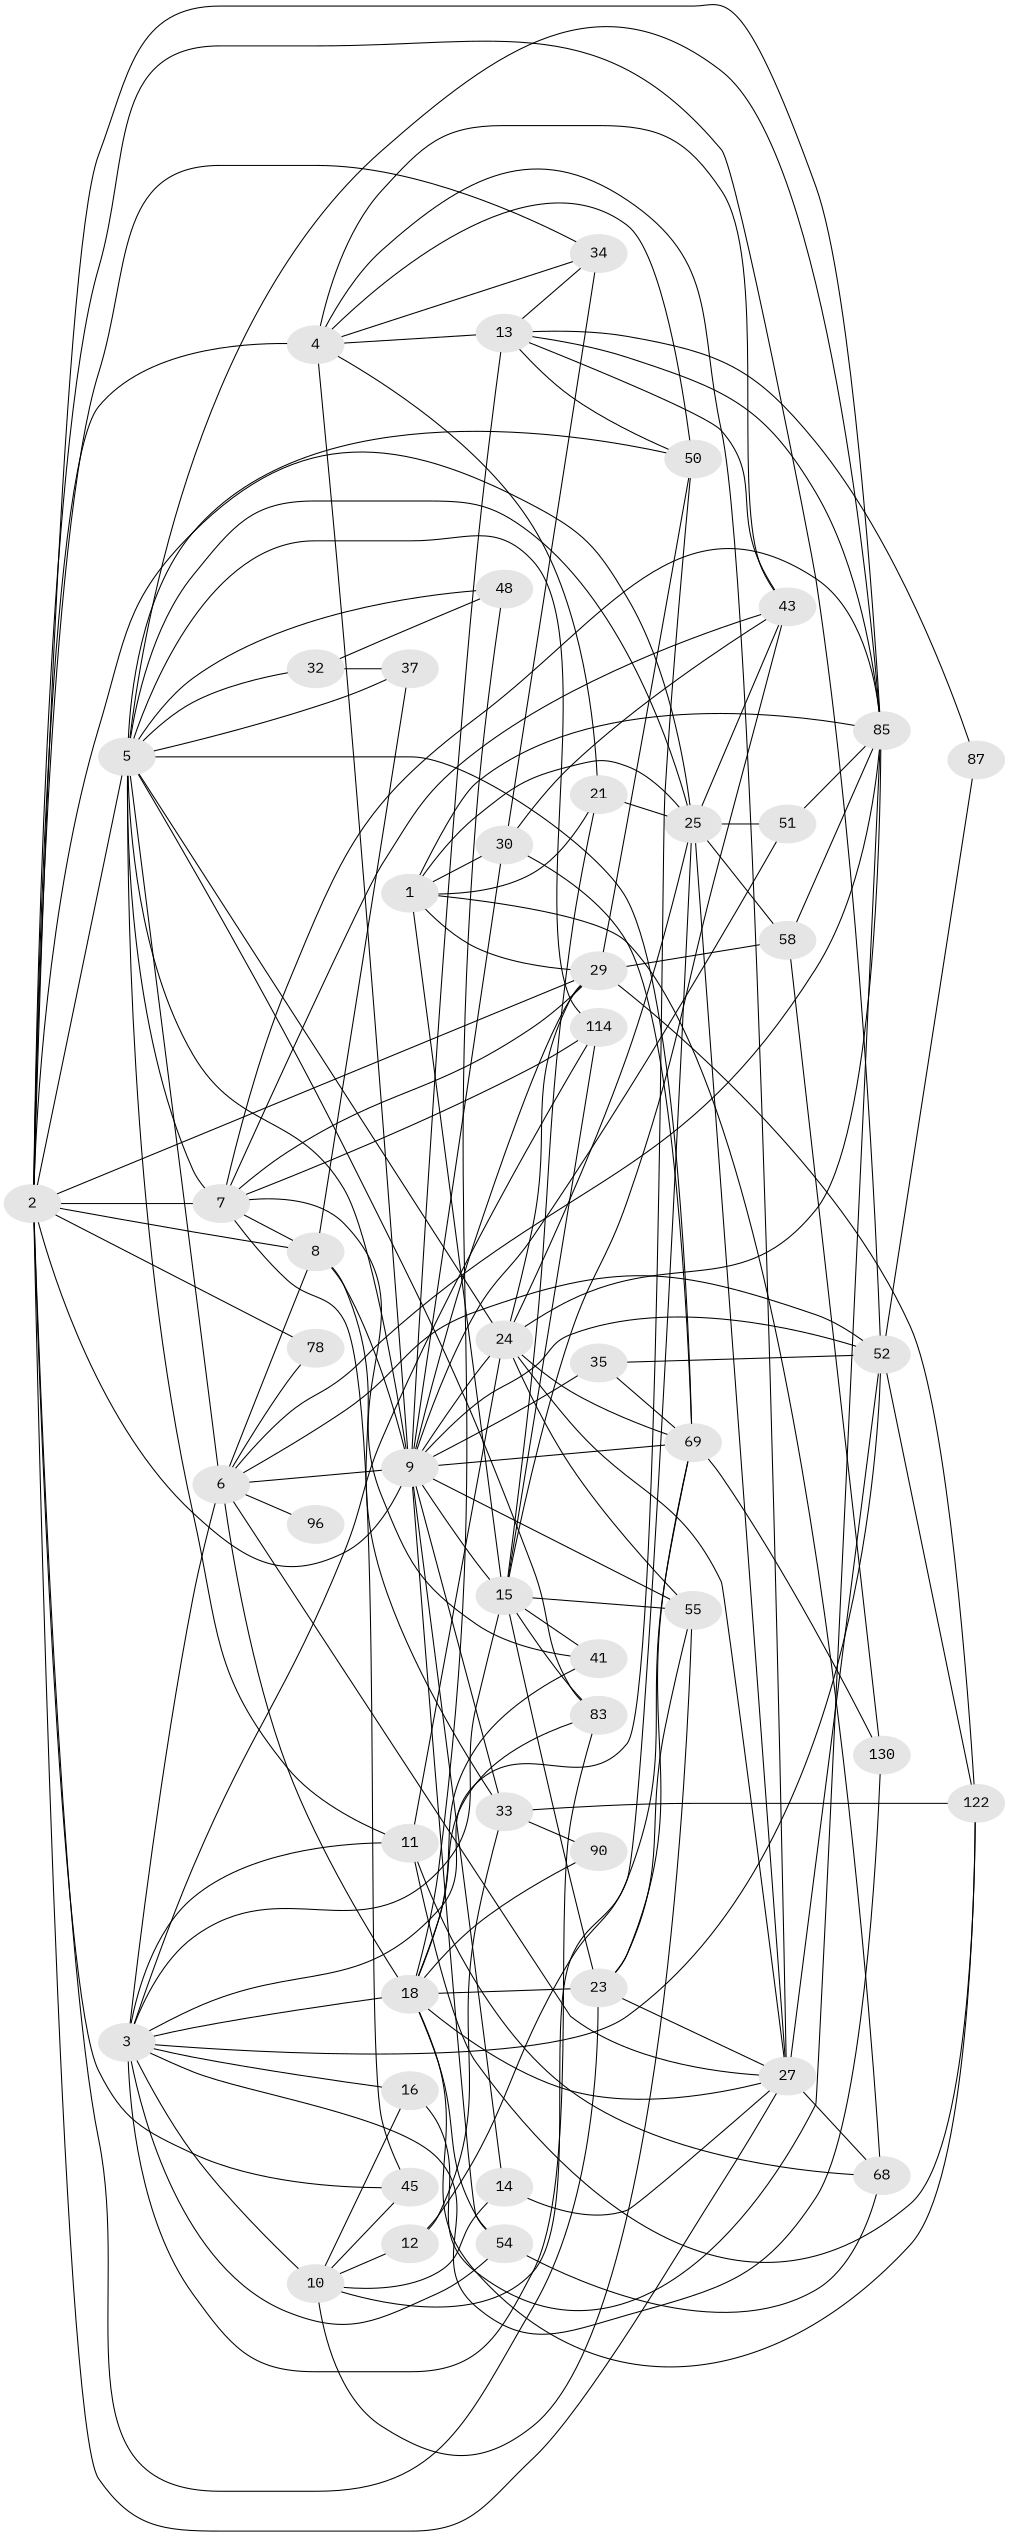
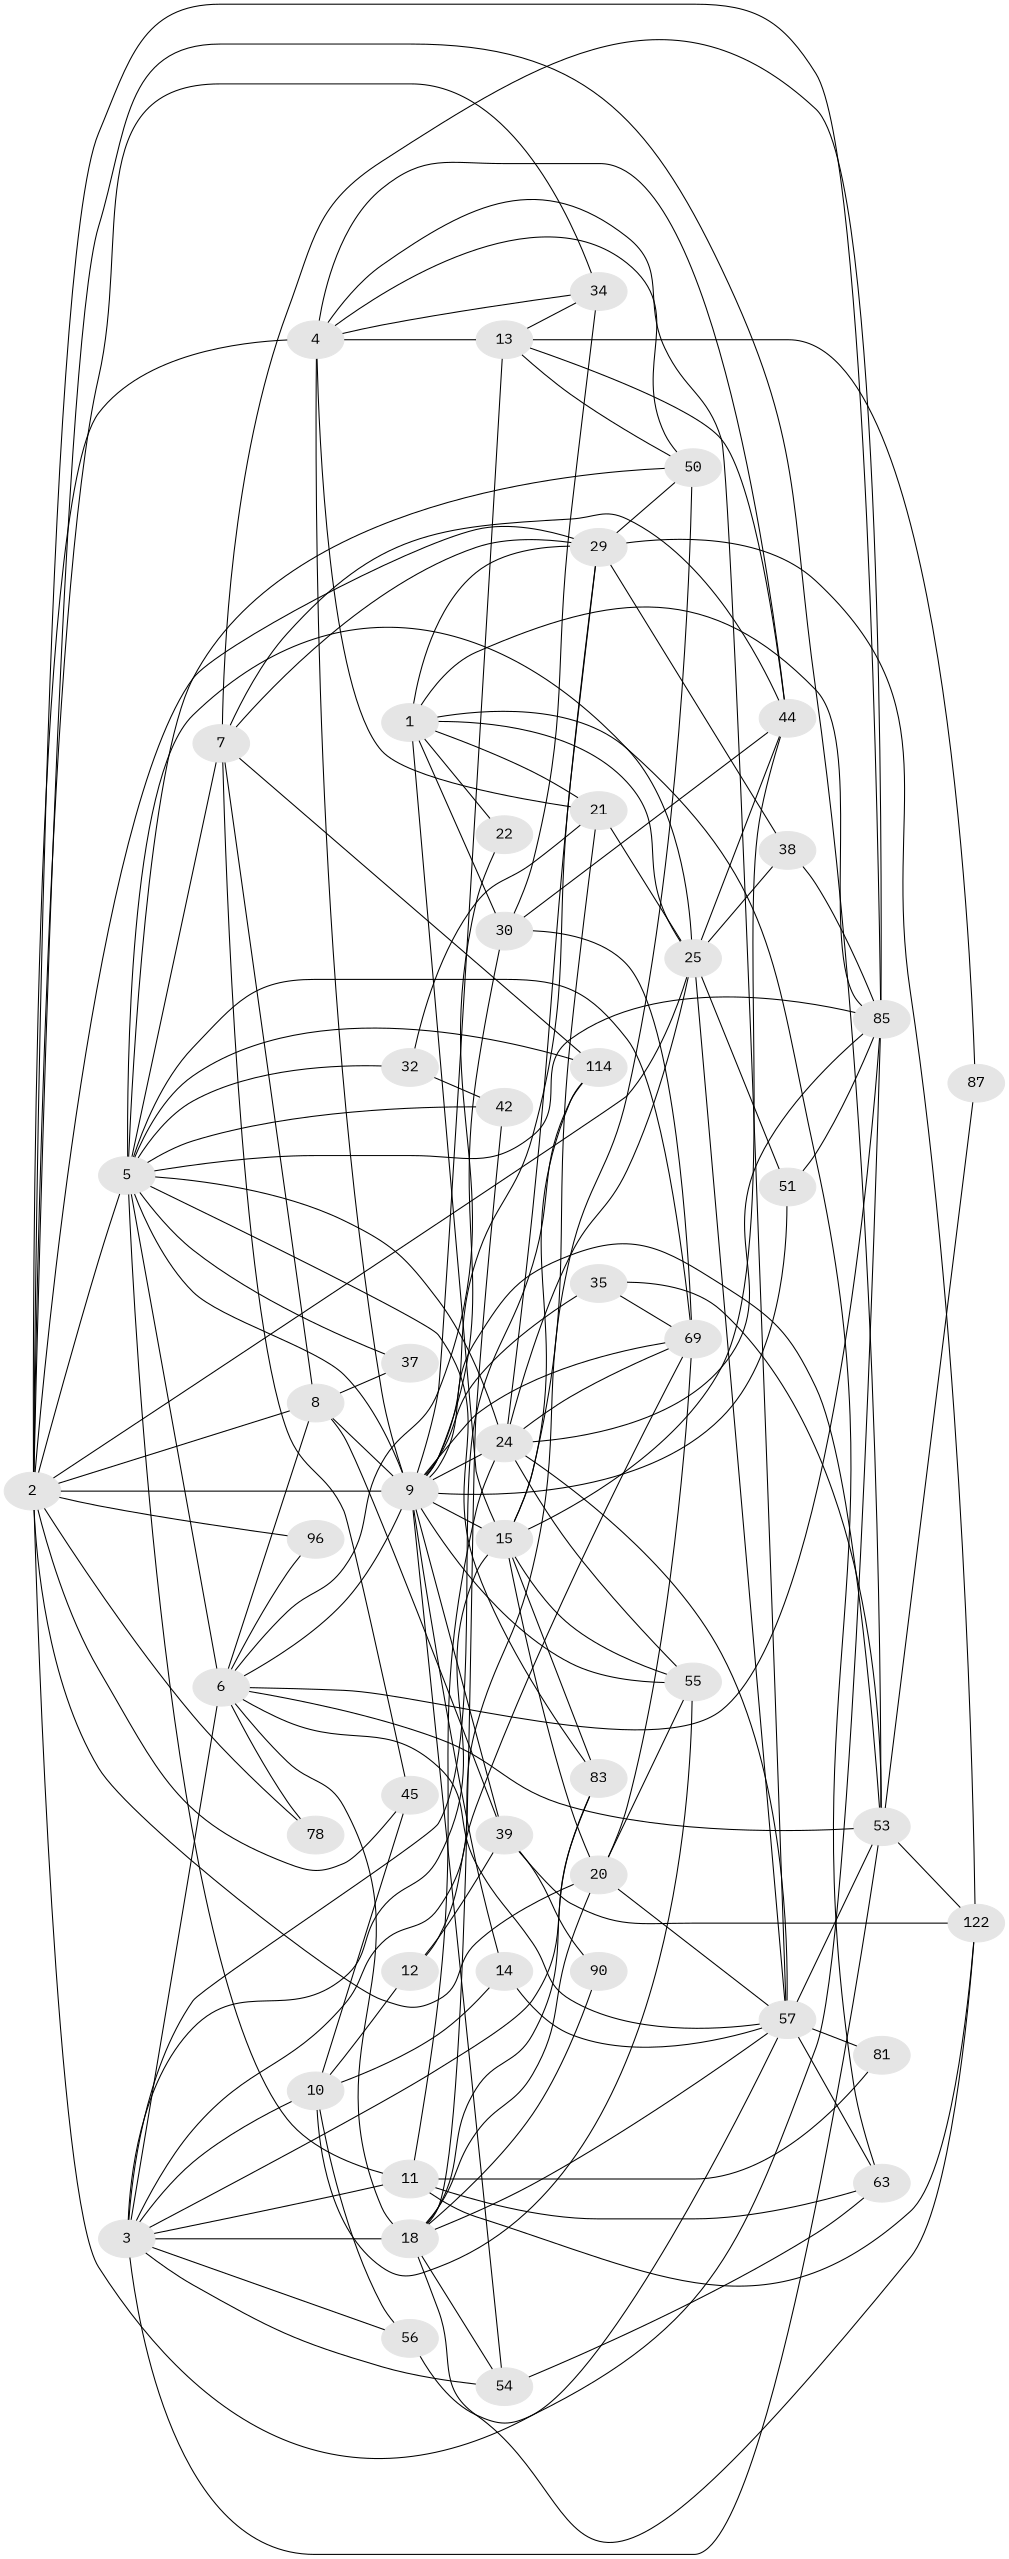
  graph {
    fontname="IBM Plex Mono"
    rankdir=LR
    node [color=gray90 fontname="IBM Plex Mono" style=filled]
    edge [fontname="IBM Plex Mono"]
    1 [super="+124"]
    15 [super="+76+19"]
    21 [super="+75"]
+   22
    25 [super="+40+31"]
    29 [super="+46"]
    30 [super="+89"]
-   68
+   68 [label=63]
    85 [super="+111"]
-   20 [super="+63+77" label=23]
+   20 [super="+63+77"]
    83 [super="+103"]
    114
-   43 [super="+116"]
-   41 [super="+100"]
+   43 [super="+116" label=44]
    55 [super="+88"]
-   27 [super="+70+66+56"]
+   27 [super="+70+66+56" label=57]
    51 [super="+121"]
-   58 [super="+106"]
+   58 [super="+106" label=38]
    50 [super="+112"]
    122
    34 [super="+107"]
    69 [super="+118+71"]
    2 [super="+65+127+60+115"]
    4 [super="+102+129+110"]
    5 [super="+26"]
    7 [super="+59+67"]
    8 [super="+73"]
    9 [super="+61+132+17+36"]
    45
-   52 [super="+134+99"]
+   52 [super="+134+99" label=53]
    78
    13 [super="+91+44"]
    6 [super="+48+117"]
    11 [super="+72"]
    n35 [label=24 super="+94"]
    32
    37 [super="+84"]
-   42 [label=48]
-   33 [super="+79"]
+   42
+   33 [super="+79" label=39]
    54 [super="+57"]
    14
    35
+   81
    87
    3 [super="+128+90+28"]
    10 [super="+49"]
-   16 [super="+64"]
+   16 [super="+64" label=56]
    18 [super="+24"]
-   130
    96
    12 [super="+38"]
    n52 [label=90]
    1 -- 15
    1 -- 21
+   1 -- 22
    1 -- 25
    1 -- 29
    1 -- 30
    1 -- 68
    1 -- 85
    15 -- 21 [weight=2]
    15 -- 20
    15 -- 83
    15 -- 114
    15 -- 43
-   15 -- 41
    15 -- 55
    21 -- 25
    25 -- 43
    25 -- 27 [weight=2]
    25 -- 51
    25 -- 58
    29 -- 58
    29 -- 50 [weight=2]
    29 -- 122
    30 -- 43
    30 -- 34
    30 -- 69
    20 -- 55
    20 -- 27
    20 -- 69
    27 -- 68
    27 -- 52
+   27 -- 81
    51 -- 85
    58 -- 85
-   58 -- 130
-   69 -- 130
    2 -- 25
    2 -- 29
    2 -- 85
    2 -- 20 [weight=2]
    2 -- 27
    2 -- 34
    2 -- 4 [weight=2]
    2 -- 5
-   2 -- 7 [weight=2]
+   2 -- 96 [weight=2]
    2 -- 8
    2 -- 9 [weight=3]
    2 -- 45
    2 -- 52
    2 -- 78
    4 -- 21
    4 -- 43
    4 -- 27
    4 -- 50
    4 -- 34
    4 -- 9 [weight=2]
    4 -- 13
    5 -- 25
    5 -- 85
    5 -- 83 [weight=2]
    5 -- 114
    5 -- 50
    5 -- 69 [weight=2]
    5 -- 7
    5 -- 9
    5 -- 6
    5 -- 11
    5 -- n35
    5 -- 32
    5 -- 37 [weight=2]
    5 -- 42
    7 -- 29 [weight=2]
    7 -- 85
    7 -- 114
    7 -- 43
-   7 -- 41
    7 -- 8
    7 -- 45
    8 -- 9
    8 -- 37
    8 -- 33
    9 -- 15
    9 -- 29
    9 -- 30
    9 -- 55
    9 -- 51
    9 -- 69 [weight=2]
    9 -- 52
    9 -- 13
    9 -- n35
    9 -- 33 [weight=2]
    9 -- 54 [weight=2]
    9 -- 14
    9 -- 35
    52 -- 122
    52 -- 87
-   13 -- 85
    13 -- 43
    13 -- 50
    13 -- 34
    13 -- 87
+   6 -- 22
    6 -- 85
    6 -- 27 [weight=3]
    6 -- 8
    6 -- 9
    6 -- 52
    6 -- 78
    6 -- 18
    6 -- 96 [weight=2]
    11 -- 68
    11 -- 122
    11 -- n35 [weight=2]
+   11 -- 81
    n35 -- 25
    n35 -- 29
    n35 -- 85
    n35 -- 55
    n35 -- 27
    n35 -- 69
-   32 -- 37
+   32 -- 21
    32 -- 42
    33 -- 122
    33 -- n52
    54 -- 68
    14 -- 27
    35 -- 69
    35 -- 52
    3 -- 15
    3 -- 83
    3 -- 114
    3 -- 50
    3 -- 52 [weight=2]
    3 -- 6
    3 -- 11
    3 -- 54 [weight=2]
    3 -- 10
    3 -- 16
    3 -- 18 [weight=2]
-   3 -- 130
-   10 -- 25
    10 -- 55
    10 -- 45
    10 -- 14
    10 -- 16 [weight=2]
    10 -- 12
    16 -- 85
    18 -- 20
    18 -- 83
-   18 -- 41
    18 -- 27
    18 -- 122
    18 -- 42
    18 -- 54
    18 -- n52
    12 -- 69
    12 -- 33
  }
